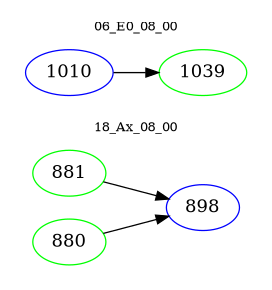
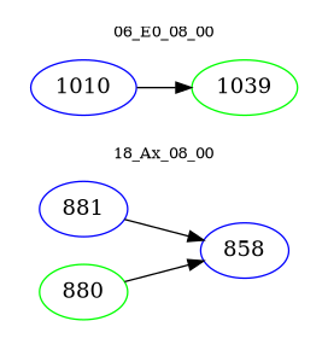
  digraph {
    fontname="DejaVu Serif"
    rankdir=LR
    node [color=green fontname="DejaVu Serif"]
    edge [color=black fontname="DejaVu Serif"]
-   n1 [label=881]
-   n2 [color=blue label=898]
+   n1 [color=blue label=881]
+   n2 [color=blue label=858]
    n3 [label=880]
    n4 [color=blue label=1010]
    n5 [label=1039]
    subgraph cluster_1 {
      color=white
      fontsize=10
      label="18_Ax_08_00"
      n1
      n2
      n3
    }
    subgraph cluster_2 {
      color=white
      fontsize=10
      label="06_E0_08_00"
      n4
      n5
    }
    n1 -> n2
    n3 -> n2
    n4 -> n5
  }
